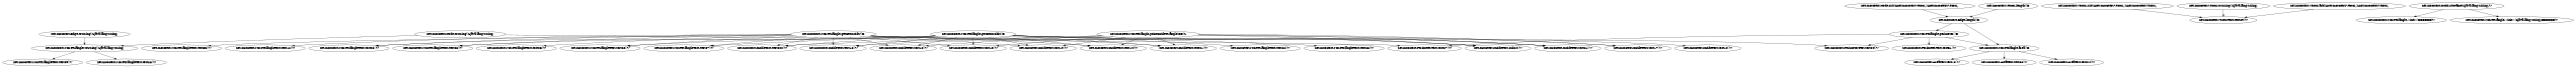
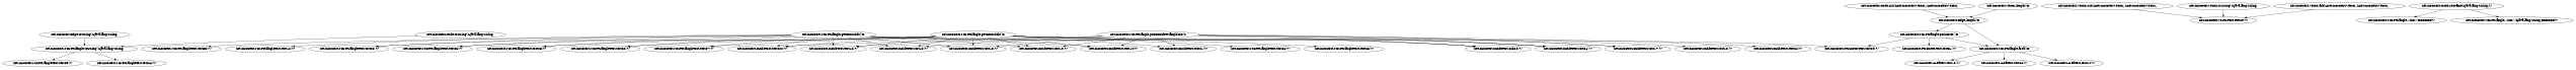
  digraph {
    "net.mooctest.MoreTriangle.toString()Ljava/lang/String;"
    "net.mooctest.MoreTriangleTest.test28()V"
    "net.mooctest.MoreTriangleTest.test09()V"
    "net.mooctest.Node.toString()Ljava/lang/String;"
-   "net.mooctest.PerimeterTest.test27()V"
    "net.mooctest.MoreTriangle.perimeter()D"
    "net.mooctest.PerimeterTest.test04()V"
    "net.mooctest.MoreTriangle.area()D"
    n9 [label="net.mooctest.PerimeterTest.test51()V"]
    "net.mooctest.AreaTest.test13()V"
    "net.mooctest.AreaTest.test08()V"
    "net.mooctest.AreaTest.test24()V"
    "net.mooctest.MoreTriangle.getCentroidX()D"
    "net.mooctest.MoreTriangleTest.test23()V"
    "net.mooctest.InsideTest.test01()V"
    n16 [label="net.mooctest.InsideTest.sub20()V"]
    "net.mooctest.InsideTest.test21()V"
    "net.mooctest.MoreTriangleTest.test03()V"
    "net.mooctest.MoreTriangleTest.test26()V"
    "net.mooctest.MoreTriangleTest.test02()V"
    "net.mooctest.MoreTriangleTest.test07()V"
    "net.mooctest.MoreTriangleTest.test05()V"
    "net.mooctest.MoreTriangleTest.test06()V"
    "net.mooctest.InsideTest.test17()V"
    "net.mooctest.InsideTest.test000()V"
    "net.mooctest.InsideTest.test16()V"
    "net.mooctest.InsideTest.test18()V"
    "net.mooctest.InsideTest.test19()V"
    "net.mooctest.InsideTest.test14()V"
    "net.mooctest.InsideTest.test15()V"
    "net.mooctest.MoreTriangle.getCentroidY()D"
    "net.mooctest.MoreTriangleTest.test12()V"
    "net.mooctest.MoreTriangleTest.test25()V"
    "net.mooctest.Vector.sub(Lnet/mooctest/Vector;)Lnet/mooctest/Vector;"
    "net.mooctest.VectorTest.test29()V"
    "net.mooctest.Vector.toString()Ljava/lang/String;"
    "net.mooctest.Edge.length()D"
    "net.mooctest.Edge.toString()Ljava/lang/String;"
    "net.mooctest.Node.setName(Ljava/lang/String;)V"
    "net.mooctest.MoreTriangle.<init>(DDDDDD)V"
    "net.mooctest.MoreTriangle.<init>(Ljava/lang/String;DDDDDD)V"
    "net.mooctest.Vector.add(Lnet/mooctest/Vector;)Lnet/mooctest/Vector;"
    "net.mooctest.MoreTriangle.pointInsideTriangle(DD)Z"
+   "net.mooctest.InsideTest.test22()V"
    "net.mooctest.InsideTest.test10()V"
    "net.mooctest.Node.sub(Lnet/mooctest/Vector;)Lnet/mooctest/Vector;"
    "net.mooctest.Vector.length()D"
    "net.mooctest.MoreTriangle.toString()Ljava/lang/String;" -> "net.mooctest.MoreTriangleTest.test28()V"
    "net.mooctest.MoreTriangle.toString()Ljava/lang/String;" -> "net.mooctest.MoreTriangleTest.test09()V"
    "net.mooctest.Node.toString()Ljava/lang/String;" -> "net.mooctest.MoreTriangle.toString()Ljava/lang/String;"
-   "net.mooctest.Node.toString()Ljava/lang/String;" -> "net.mooctest.PerimeterTest.test27()V"
-   "net.mooctest.MoreTriangle.perimeter()D" -> "net.mooctest.PerimeterTest.test27()V"
    "net.mooctest.MoreTriangle.perimeter()D" -> "net.mooctest.PerimeterTest.test04()V"
    "net.mooctest.MoreTriangle.perimeter()D" -> "net.mooctest.MoreTriangle.area()D"
    "net.mooctest.MoreTriangle.perimeter()D" -> n9
    "net.mooctest.MoreTriangle.area()D" -> "net.mooctest.AreaTest.test13()V"
    "net.mooctest.MoreTriangle.area()D" -> "net.mooctest.AreaTest.test08()V"
    "net.mooctest.MoreTriangle.area()D" -> "net.mooctest.AreaTest.test24()V"
    "net.mooctest.MoreTriangle.getCentroidX()D" -> "net.mooctest.MoreTriangleTest.test23()V"
    "net.mooctest.MoreTriangle.getCentroidX()D" -> "net.mooctest.InsideTest.test01()V"
    "net.mooctest.MoreTriangle.getCentroidX()D" -> n16
    "net.mooctest.MoreTriangle.getCentroidX()D" -> "net.mooctest.InsideTest.test21()V"
    "net.mooctest.MoreTriangle.getCentroidX()D" -> "net.mooctest.MoreTriangleTest.test03()V"
    "net.mooctest.MoreTriangle.getCentroidX()D" -> "net.mooctest.MoreTriangleTest.test26()V"
    "net.mooctest.MoreTriangle.getCentroidX()D" -> "net.mooctest.MoreTriangleTest.test02()V"
    "net.mooctest.MoreTriangle.getCentroidX()D" -> "net.mooctest.MoreTriangleTest.test07()V"
+   "net.mooctest.MoreTriangle.getCentroidX()D" -> "net.mooctest.MoreTriangleTest.test05()V"
    "net.mooctest.MoreTriangle.getCentroidX()D" -> "net.mooctest.MoreTriangleTest.test06()V"
    "net.mooctest.MoreTriangle.getCentroidX()D" -> "net.mooctest.InsideTest.test17()V"
    "net.mooctest.MoreTriangle.getCentroidX()D" -> "net.mooctest.InsideTest.test000()V"
    "net.mooctest.MoreTriangle.getCentroidX()D" -> "net.mooctest.InsideTest.test16()V"
    "net.mooctest.MoreTriangle.getCentroidX()D" -> "net.mooctest.InsideTest.test18()V"
    "net.mooctest.MoreTriangle.getCentroidX()D" -> "net.mooctest.InsideTest.test19()V"
    "net.mooctest.MoreTriangle.getCentroidX()D" -> "net.mooctest.InsideTest.test14()V"
    "net.mooctest.MoreTriangle.getCentroidX()D" -> "net.mooctest.InsideTest.test15()V"
    "net.mooctest.MoreTriangle.getCentroidY()D" -> "net.mooctest.PerimeterTest.test04()V"
-   "net.mooctest.MoreTriangle.getCentroidY()D" -> "net.mooctest.InsideTest.test01()V"
    "net.mooctest.MoreTriangle.getCentroidY()D" -> n16
    "net.mooctest.MoreTriangle.getCentroidY()D" -> "net.mooctest.InsideTest.test21()V"
    "net.mooctest.MoreTriangle.getCentroidY()D" -> "net.mooctest.MoreTriangleTest.test03()V"
    "net.mooctest.MoreTriangle.getCentroidY()D" -> "net.mooctest.MoreTriangleTest.test02()V"
    "net.mooctest.MoreTriangle.getCentroidY()D" -> "net.mooctest.MoreTriangleTest.test07()V"
    "net.mooctest.MoreTriangle.getCentroidY()D" -> "net.mooctest.MoreTriangleTest.test05()V"
    "net.mooctest.MoreTriangle.getCentroidY()D" -> "net.mooctest.MoreTriangleTest.test06()V"
    "net.mooctest.MoreTriangle.getCentroidY()D" -> "net.mooctest.InsideTest.test000()V"
    "net.mooctest.MoreTriangle.getCentroidY()D" -> "net.mooctest.InsideTest.test16()V"
    "net.mooctest.MoreTriangle.getCentroidY()D" -> "net.mooctest.InsideTest.test18()V"
    "net.mooctest.MoreTriangle.getCentroidY()D" -> "net.mooctest.InsideTest.test19()V"
    "net.mooctest.MoreTriangle.getCentroidY()D" -> "net.mooctest.InsideTest.test14()V"
    "net.mooctest.MoreTriangle.getCentroidY()D" -> "net.mooctest.InsideTest.test15()V"
    "net.mooctest.MoreTriangle.getCentroidY()D" -> "net.mooctest.MoreTriangleTest.test12()V"
    "net.mooctest.MoreTriangle.getCentroidY()D" -> "net.mooctest.MoreTriangleTest.test25()V"
    "net.mooctest.Vector.sub(Lnet/mooctest/Vector;)Lnet/mooctest/Vector;" -> "net.mooctest.VectorTest.test29()V"
    "net.mooctest.Vector.toString()Ljava/lang/String;" -> "net.mooctest.VectorTest.test29()V"
    "net.mooctest.Edge.length()D" -> "net.mooctest.MoreTriangle.perimeter()D"
    "net.mooctest.Edge.length()D" -> "net.mooctest.MoreTriangle.area()D"
    "net.mooctest.Edge.toString()Ljava/lang/String;" -> "net.mooctest.MoreTriangle.toString()Ljava/lang/String;"
    "net.mooctest.Node.setName(Ljava/lang/String;)V" -> "net.mooctest.MoreTriangle.<init>(DDDDDD)V"
    "net.mooctest.Node.setName(Ljava/lang/String;)V" -> "net.mooctest.MoreTriangle.<init>(Ljava/lang/String;DDDDDD)V"
    "net.mooctest.Vector.add(Lnet/mooctest/Vector;)Lnet/mooctest/Vector;" -> "net.mooctest.VectorTest.test29()V"
    "net.mooctest.MoreTriangle.pointInsideTriangle(DD)Z" -> "net.mooctest.InsideTest.test01()V"
    "net.mooctest.MoreTriangle.pointInsideTriangle(DD)Z" -> n16
    "net.mooctest.MoreTriangle.pointInsideTriangle(DD)Z" -> "net.mooctest.InsideTest.test21()V"
    "net.mooctest.MoreTriangle.pointInsideTriangle(DD)Z" -> "net.mooctest.InsideTest.test17()V"
    "net.mooctest.MoreTriangle.pointInsideTriangle(DD)Z" -> "net.mooctest.InsideTest.test000()V"
    "net.mooctest.MoreTriangle.pointInsideTriangle(DD)Z" -> "net.mooctest.InsideTest.test16()V"
    "net.mooctest.MoreTriangle.pointInsideTriangle(DD)Z" -> "net.mooctest.InsideTest.test18()V"
    "net.mooctest.MoreTriangle.pointInsideTriangle(DD)Z" -> "net.mooctest.InsideTest.test19()V"
    "net.mooctest.MoreTriangle.pointInsideTriangle(DD)Z" -> "net.mooctest.InsideTest.test14()V"
    "net.mooctest.MoreTriangle.pointInsideTriangle(DD)Z" -> "net.mooctest.InsideTest.test15()V"
+   "net.mooctest.MoreTriangle.pointInsideTriangle(DD)Z" -> "net.mooctest.InsideTest.test22()V"
    "net.mooctest.MoreTriangle.pointInsideTriangle(DD)Z" -> "net.mooctest.InsideTest.test10()V"
    "net.mooctest.Node.sub(Lnet/mooctest/Vector;)Lnet/mooctest/Vector;" -> "net.mooctest.Edge.length()D"
    "net.mooctest.Vector.length()D" -> "net.mooctest.Edge.length()D"
  }
